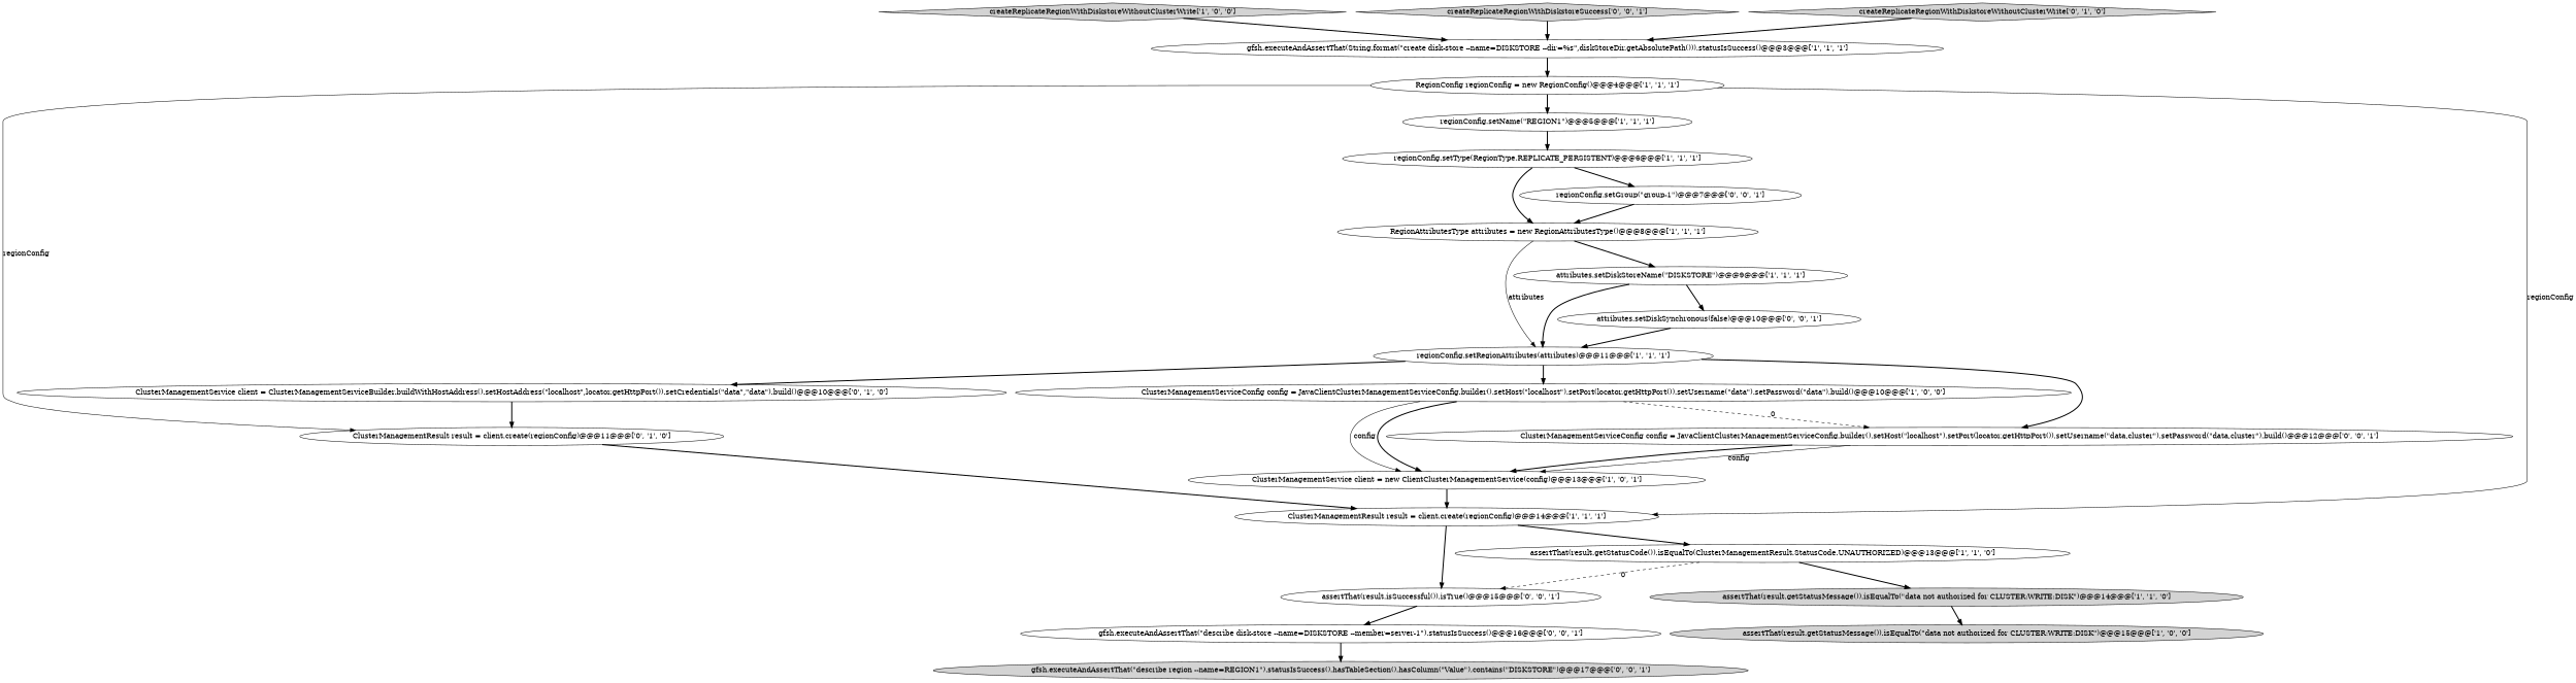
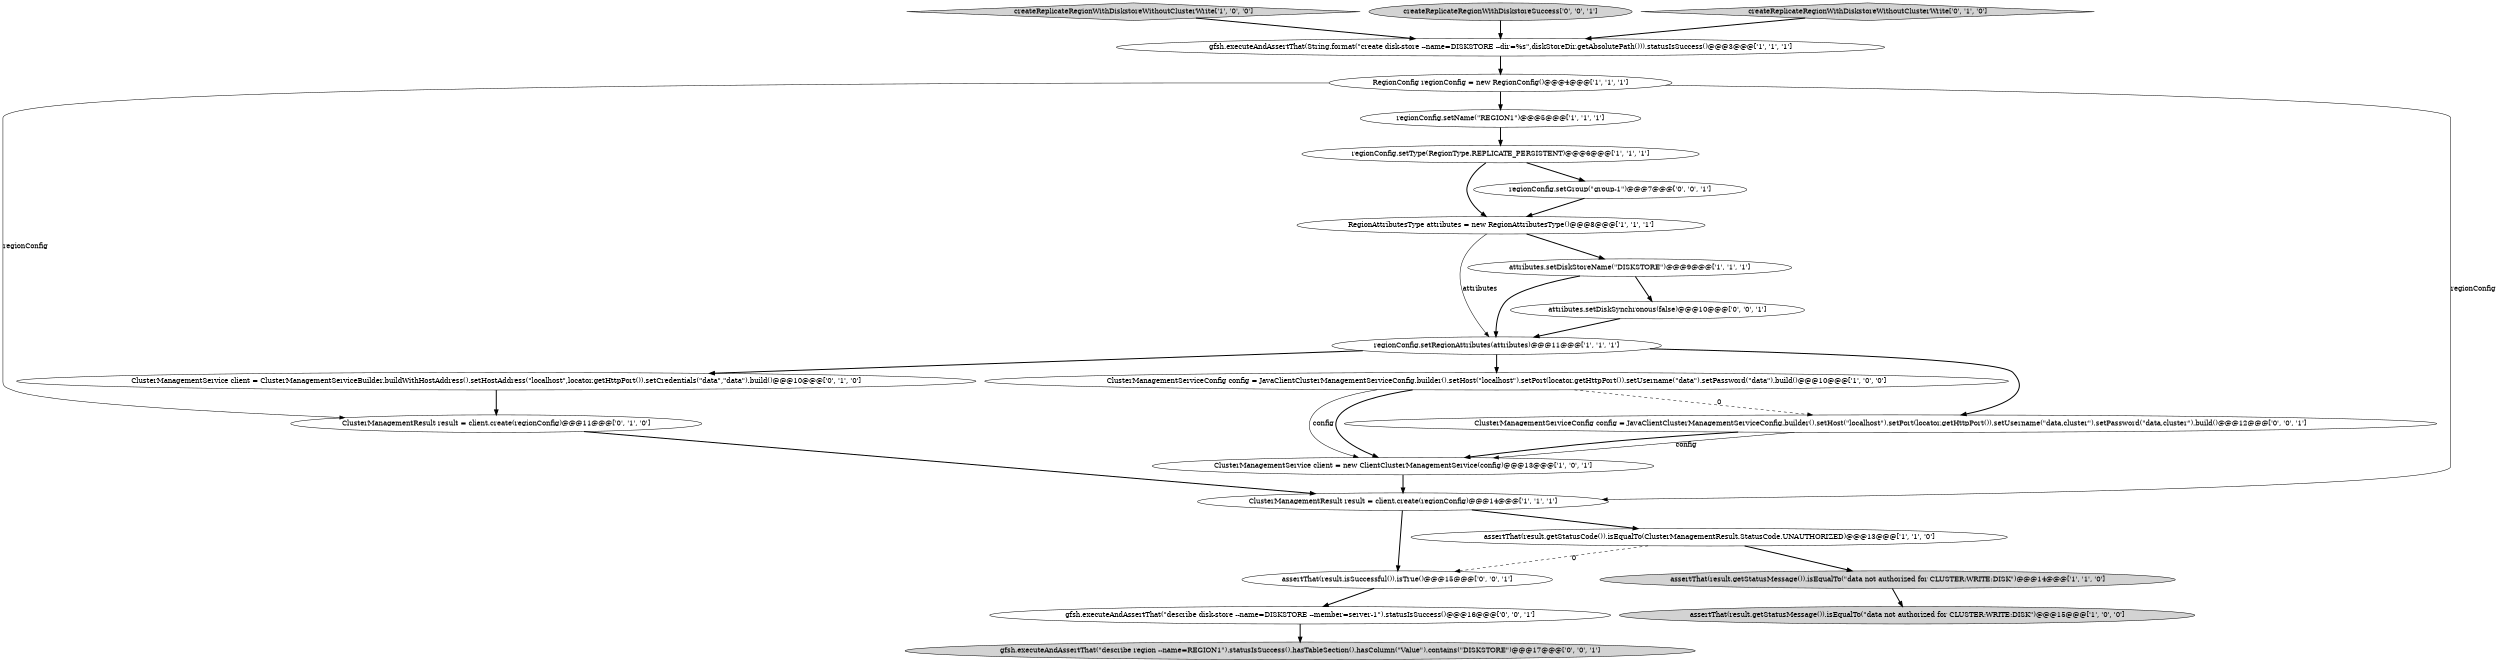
  digraph {
    node [fillcolor=white shape=ellipse style=filled]
    edge [style=bold]
    n1 [fillcolor=lightgray label="gfsh.executeAndAssertThat(\"describe region --name=REGION1\").statusIsSuccess().hasTableSection().hasColumn(\"Value\").contains(\"DISKSTORE\")@@@17@@@['0', '0', '1']"]
    n2 [label="ClusterManagementServiceConfig config = JavaClientClusterManagementServiceConfig.builder().setHost(\"localhost\").setPort(locator.getHttpPort()).setUsername(\"data,cluster\").setPassword(\"data,cluster\").build()@@@12@@@['0', '0', '1']"]
    n3 [label="ClusterManagementService client = new ClientClusterManagementService(config)@@@13@@@['1', '0', '1']"]
    n4 [label="RegionAttributesType attributes = new RegionAttributesType()@@@8@@@['1', '1', '1']"]
    n5 [label="regionConfig.setRegionAttributes(attributes)@@@11@@@['1', '1', '1']"]
    n6 [label="attributes.setDiskStoreName(\"DISKSTORE\")@@@9@@@['1', '1', '1']"]
    n7 [label="ClusterManagementService client = ClusterManagementServiceBuilder.buildWithHostAddress().setHostAddress(\"localhost\",locator.getHttpPort()).setCredentials(\"data\",\"data\").build()@@@10@@@['0', '1', '0']"]
    n8 [label="ClusterManagementServiceConfig config = JavaClientClusterManagementServiceConfig.builder().setHost(\"localhost\").setPort(locator.getHttpPort()).setUsername(\"data\").setPassword(\"data\").build()@@@10@@@['1', '0', '0']"]
    n9 [label="gfsh.executeAndAssertThat(String.format(\"create disk-store --name=DISKSTORE --dir=%s\",diskStoreDir.getAbsolutePath())).statusIsSuccess()@@@3@@@['1', '1', '1']"]
    n10 [label="RegionConfig regionConfig = new RegionConfig()@@@4@@@['1', '1', '1']"]
    n11 [fillcolor=lightgray label="createReplicateRegionWithDiskstoreWithoutClusterWrite['1', '0', '0']" shape=diamond]
    n12 [fillcolor=lightgray label="assertThat(result.getStatusMessage()).isEqualTo(\"data not authorized for CLUSTER:WRITE:DISK\")@@@14@@@['1', '1', '0']"]
    n13 [fillcolor=lightgray label="assertThat(result.getStatusMessage()).isEqualTo(\"data not authorized for CLUSTER:WRITE:DISK\")@@@15@@@['1', '0', '0']"]
    n14 [label="attributes.setDiskSynchronous(false)@@@10@@@['0', '0', '1']"]
    n15 [label="regionConfig.setName(\"REGION1\")@@@5@@@['1', '1', '1']"]
    n16 [label="regionConfig.setType(RegionType.REPLICATE_PERSISTENT)@@@6@@@['1', '1', '1']"]
    n17 [label="ClusterManagementResult result = client.create(regionConfig)@@@14@@@['1', '1', '1']"]
    n18 [label="gfsh.executeAndAssertThat(\"describe disk-store --name=DISKSTORE --member=server-1\").statusIsSuccess()@@@16@@@['0', '0', '1']"]
    n19 [label="ClusterManagementResult result = client.create(regionConfig)@@@11@@@['0', '1', '0']"]
    n20 [label="regionConfig.setGroup(\"group-1\")@@@7@@@['0', '0', '1']"]
-   n21 [fillcolor=lightgray label="createReplicateRegionWithDiskstoreSuccess['0', '0', '1']" shape=diamond]
+   n21 [fillcolor=lightgray label="createReplicateRegionWithDiskstoreSuccess['0', '0', '1']"]
    n22 [fillcolor=lightgray label="createReplicateRegionWithDiskstoreWithoutClusterWrite['0', '1', '0']" shape=diamond]
    n23 [label="assertThat(result.getStatusCode()).isEqualTo(ClusterManagementResult.StatusCode.UNAUTHORIZED)@@@13@@@['1', '1', '0']"]
    n24 [label="assertThat(result.isSuccessful()).isTrue()@@@15@@@['0', '0', '1']"]
    n2 -> n3
    n2 -> n3 [label=config style=solid]
    n3 -> n17
    n4 -> n5 [label=attributes style=solid]
    n4 -> n6
    n5 -> n2
    n5 -> n7
    n5 -> n8
    n6 -> n5
    n6 -> n14
    n7 -> n19
    n8 -> n2 [label=0 style=dashed]
    n8 -> n3
    n8 -> n3 [label=config style=solid]
    n9 -> n10
    n10 -> n15
    n10 -> n17 [label=regionConfig style=solid]
    n10 -> n19 [label=regionConfig style=solid]
    n11 -> n9
    n12 -> n13
    n14 -> n5
    n15 -> n16
    n16 -> n4
    n16 -> n20
    n17 -> n23
    n17 -> n24
    n18 -> n1
    n19 -> n17
    n20 -> n4
    n21 -> n9
    n22 -> n9
    n23 -> n12
    n23 -> n24 [label=0 style=dashed]
    n24 -> n18
  }
